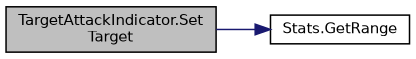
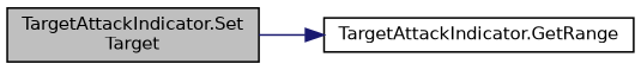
  digraph {
    rankdir=LR
    node [color=black fontname=Helvetica fontsize=10 shape=record style=filled]
    n1 [fillcolor=grey75 fontcolor=black height=0.2 label="TargetAttackIndicator.Set\lTarget" width=0.4]
-   n2 [fillcolor=white height=0.2 label="Stats.GetRange" width=0.4]
+   n2 [fillcolor=white height=0.2 label="TargetAttackIndicator.GetRange" width=0.4]
    n1 -> n2 [color=midnightblue fontname=Helvetica fontsize=10 labelfontname=Helvetica labelfontsize=10 style=solid]
  }
